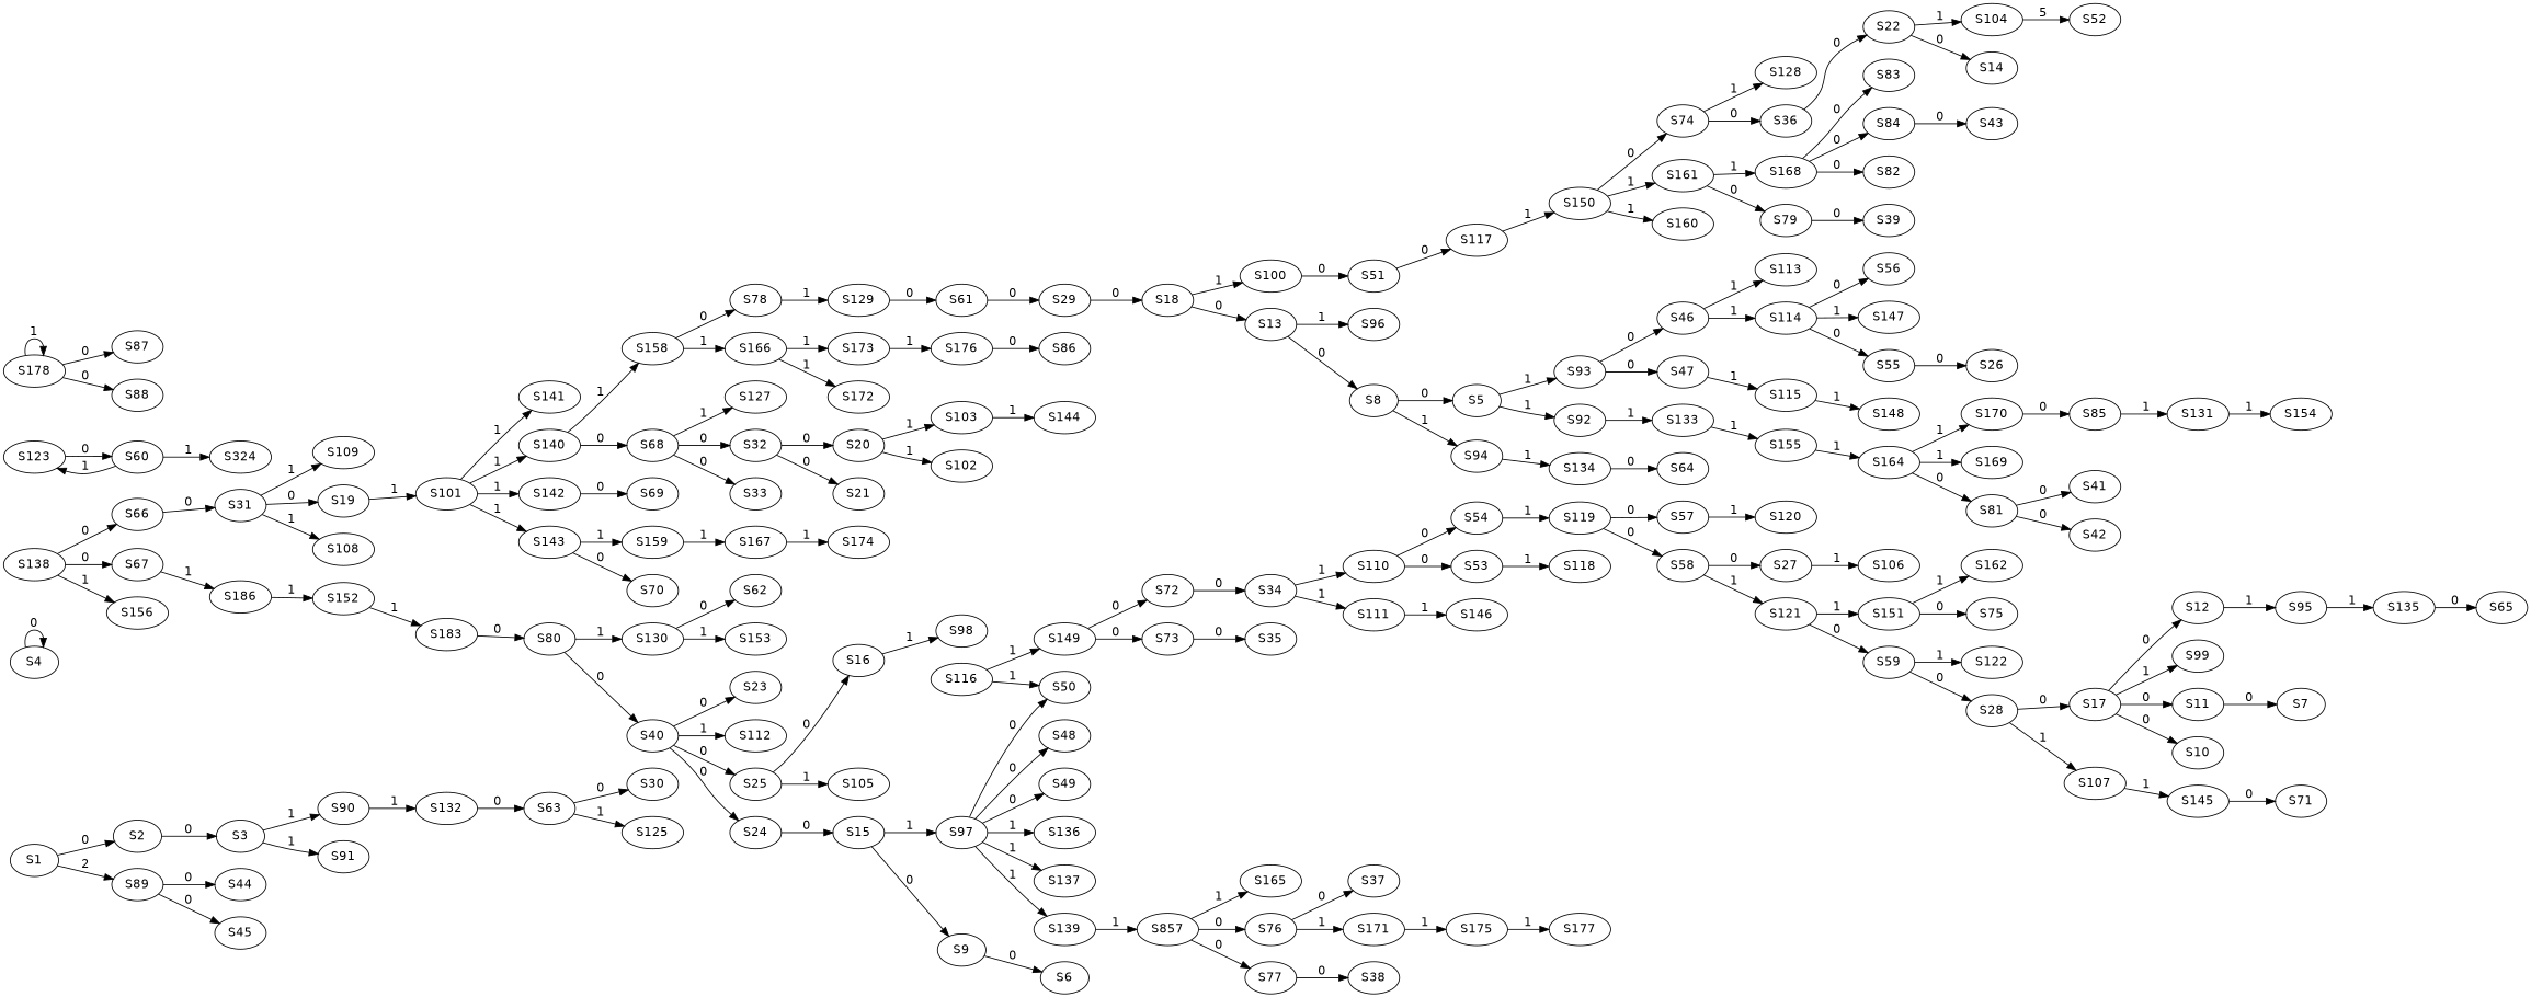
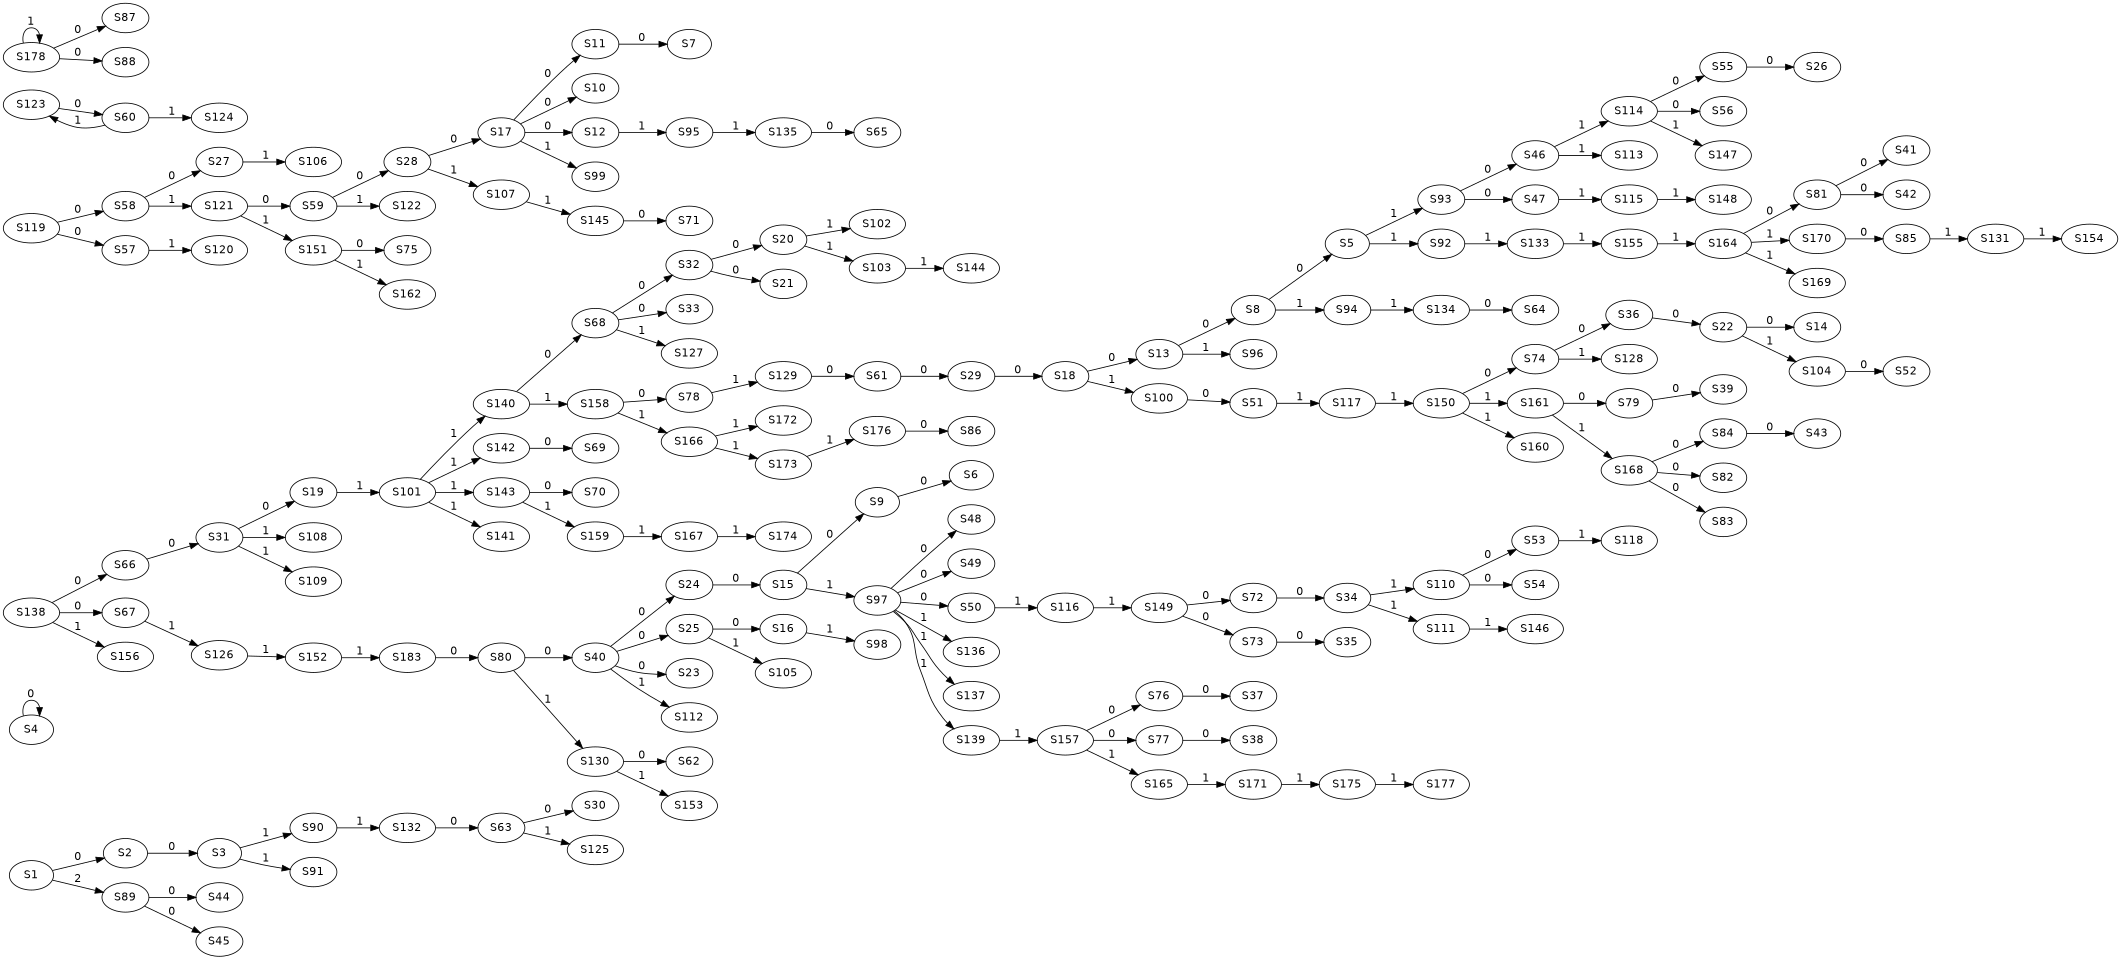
  strict digraph {
    fontname="DejaVu Sans"
    rankdir=LR
    node [fontname="DejaVu Sans"]
    edge [fontname="DejaVu Sans"]
    S1
    S2
    S89
    S3
    S44
    S45
    S90
    S91
    S132
    S4
    S8
    S5
    S94
    S93
    S92
    S134
    S46
    S47
    S133
    S9
    S6
    S11
    S7
    S13
    S96
    S15
    S97
    S48
    S49
    S50
    S136
    S137
    S139
    S17
    S10
    S12
    S99
    S95
    S135
    S18
    S100
    S51
    S22
    S14
    S104
    S52
    S24
    S25
    S16
    S105
    S98
    S28
    S107
    S145
    S29
    S31
    S19
    S108
    S109
    S101
    S140
    S142
    S143
    S141
    S32
    S20
    S21
    S102
    S103
    S144
    S36
    S40
    S23
    S112
    S55
    S26
    S58
    S27
    S121
    S106
    S59
    S151
    S122
    S61
    S63
    S30
    S125
    S66
    S68
    S33
    S127
    S72
    S34
    S110
    S111
    S53
    S54
    S146
    S73
    S35
    S74
    S128
    S76
    S37
    S77
    S38
    S79
    S39
    S80
    S130
    S62
    S153
    S81
    S41
    S42
    S84
    S43
    S114
    S113
    S115
    S56
    S147
    S148
    S116
    S138
    S67
    S156
-   S157 [label=S857]
+   S157
    S149
    S117
    S150
    S118
    S119
    S57
    S120
    S75
    S162
    S123
    S60
-   S124 [label=S324]
+   S124
    S129
    S64
    S65
-   S126 [label=S186]
+   S126
    S152
    S158
    S78
    S166
    S69
    S70
    S159
    S167
    S71
    S161
    S160
    S168
    S165
    S171
    S172
    S173
    S82
    S83
    n163 [label=S183]
    S164
    S170
    S169
    S85
    S131
    S154
    S176
    S86
    S178
    S87
    S88
    S155
    S174
    S175
    S177
    S1 -> S2 [label=0]
    S1 -> S89 [label=2]
    S2 -> S3 [label=0]
    S89 -> S44 [label=0]
    S89 -> S45 [label=0]
    S3 -> S90 [label=1]
    S3 -> S91 [label=1]
    S90 -> S132 [label=1]
    S132 -> S63 [label=0]
    S4 -> S4 [label=0]
    S8 -> S5 [label=0]
    S8 -> S94 [label=1]
    S5 -> S93 [label=1]
    S5 -> S92 [label=1]
    S94 -> S134 [label=1]
    S93 -> S46 [label=0]
    S93 -> S47 [label=0]
    S92 -> S133 [label=1]
    S134 -> S64 [label=0]
    S46 -> S114 [label=1]
    S46 -> S113 [label=1]
    S47 -> S115 [label=1]
    S133 -> S155 [label=1]
    S9 -> S6 [label=0]
    S11 -> S7 [label=0]
    S13 -> S8 [label=0]
    S13 -> S96 [label=1]
    S15 -> S9 [label=0]
    S15 -> S97 [label=1]
    S97 -> S48 [label=0]
    S97 -> S49 [label=0]
    S97 -> S50 [label=0]
    S97 -> S136 [label=1]
    S97 -> S137 [label=1]
    S97 -> S139 [label=1]
-   S116 -> S50 [label=1]
+   S50 -> S116 [label=1]
    S139 -> S157 [label=1]
    S17 -> S11 [label=0]
    S17 -> S10 [label=0]
    S17 -> S12 [label=0]
    S17 -> S99 [label=1]
    S12 -> S95 [label=1]
    S95 -> S135 [label=1]
    S135 -> S65 [label=0]
    S18 -> S13 [label=0]
    S18 -> S100 [label=1]
    S100 -> S51 [label=0]
-   S51 -> S117 [label=0]
+   S51 -> S117 [label=1]
    S22 -> S14 [label=0]
    S22 -> S104 [label=1]
-   S104 -> S52 [label=5]
+   S104 -> S52 [label=0]
    S24 -> S15 [label=0]
    S25 -> S16 [label=0]
    S25 -> S105 [label=1]
    S16 -> S98 [label=1]
    S28 -> S17 [label=0]
    S28 -> S107 [label=1]
    S107 -> S145 [label=1]
    S145 -> S71 [label=0]
    S29 -> S18 [label=0]
    S31 -> S19 [label=0]
    S31 -> S108 [label=1]
    S31 -> S109 [label=1]
    S19 -> S101 [label=1]
    S101 -> S140 [label=1]
    S101 -> S142 [label=1]
    S101 -> S143 [label=1]
    S101 -> S141 [label=1]
    S140 -> S68 [label=0]
    S140 -> S158 [label=1]
    S142 -> S69 [label=0]
    S143 -> S70 [label=0]
    S143 -> S159 [label=1]
    S32 -> S20 [label=0]
    S32 -> S21 [label=0]
    S20 -> S102 [label=1]
    S20 -> S103 [label=1]
    S103 -> S144 [label=1]
    S36 -> S22 [label=0]
    S40 -> S24 [label=0]
    S40 -> S25 [label=0]
    S40 -> S23 [label=0]
    S40 -> S112 [label=1]
    S55 -> S26 [label=0]
    S58 -> S27 [label=0]
    S58 -> S121 [label=1]
    S27 -> S106 [label=1]
    S121 -> S59 [label=0]
    S121 -> S151 [label=1]
    S59 -> S28 [label=0]
    S59 -> S122 [label=1]
    S151 -> S75 [label=0]
    S151 -> S162 [label=1]
    S61 -> S29 [label=0]
    S63 -> S30 [label=0]
    S63 -> S125 [label=1]
    S66 -> S31 [label=0]
    S68 -> S32 [label=0]
    S68 -> S33 [label=0]
    S68 -> S127 [label=1]
    S72 -> S34 [label=0]
    S34 -> S110 [label=1]
    S34 -> S111 [label=1]
    S110 -> S53 [label=0]
    S110 -> S54 [label=0]
    S111 -> S146 [label=1]
    S53 -> S118 [label=1]
-   S54 -> S119 [label=1]
    S73 -> S35 [label=0]
    S74 -> S36 [label=0]
    S74 -> S128 [label=1]
    S76 -> S37 [label=0]
    S77 -> S38 [label=0]
    S79 -> S39 [label=0]
    S80 -> S40 [label=0]
    S80 -> S130 [label=1]
    S130 -> S62 [label=0]
    S130 -> S153 [label=1]
    S81 -> S41 [label=0]
    S81 -> S42 [label=0]
    S84 -> S43 [label=0]
    S114 -> S55 [label=0]
    S114 -> S56 [label=0]
    S114 -> S147 [label=1]
    S115 -> S148 [label=1]
    S116 -> S149 [label=1]
    S138 -> S66 [label=0]
    S138 -> S67 [label=0]
    S138 -> S156 [label=1]
    S67 -> S126 [label=1]
    S157 -> S76 [label=0]
    S157 -> S77 [label=0]
    S157 -> S165 [label=1]
    S149 -> S72 [label=0]
    S149 -> S73 [label=0]
    S117 -> S150 [label=1]
    S150 -> S74 [label=0]
    S150 -> S161 [label=1]
    S150 -> S160 [label=1]
    S119 -> S58 [label=0]
    S119 -> S57 [label=0]
    S57 -> S120 [label=1]
    S123 -> S60 [label=0]
    S60 -> S123 [label=1]
    S60 -> S124 [label=1]
    S129 -> S61 [label=0]
    S126 -> S152 [label=1]
    S152 -> n163 [label=1]
    S158 -> S78 [label=0]
    S158 -> S166 [label=1]
    S78 -> S129 [label=1]
    S166 -> S172 [label=1]
    S166 -> S173 [label=1]
    S159 -> S167 [label=1]
    S167 -> S174 [label=1]
    S161 -> S79 [label=0]
    S161 -> S168 [label=1]
    S168 -> S84 [label=0]
    S168 -> S82 [label=0]
    S168 -> S83 [label=0]
-   S76 -> S171 [label=1]
+   S165 -> S171 [label=1]
    S171 -> S175 [label=1]
    S173 -> S176 [label=1]
    n163 -> S80 [label=0]
    S164 -> S81 [label=0]
    S164 -> S170 [label=1]
    S164 -> S169 [label=1]
    S170 -> S85 [label=0]
    S85 -> S131 [label=1]
    S131 -> S154 [label=1]
    S176 -> S86 [label=0]
    S178 -> S178 [label=1]
    S178 -> S87 [label=0]
    S178 -> S88 [label=0]
    S155 -> S164 [label=1]
    S175 -> S177 [label=1]
  }
